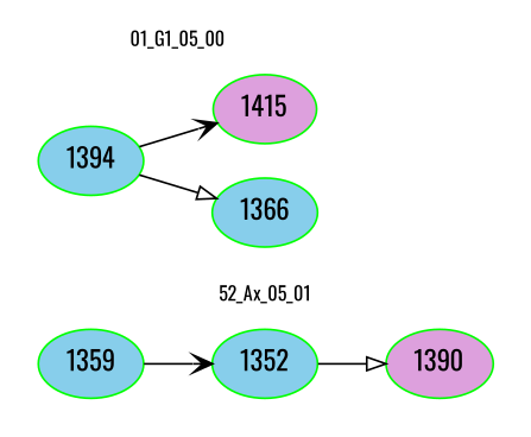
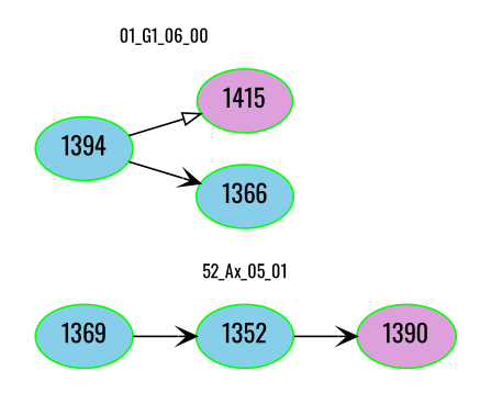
  digraph {
    fontname=Oswald
    rankdir=LR
    node [color=green fillcolor=skyblue fontname=Oswald style=filled]
    edge [arrowhead=vee color=black fontname=Oswald]
    n1 [label=1352]
    n2 [fillcolor=plum label=1390]
-   n3 [label=1359]
+   n3 [label=1369]
    n4 [label=1394]
    n5 [label=1366]
    n6 [fillcolor=plum label=1415]
    subgraph cluster_1 {
      color=white
      fontsize=10
      label="52_Ax_05_01"
      n1
      n2
      n3
    }
    subgraph cluster_2 {
      color=white
      fontsize=10
-     label="01_G1_05_00"
+     label="01_G1_06_00"
      n4
      n5
      n6
    }
-   n1 -> n2 [arrowhead=onormal]
+   n1 -> n2
    n3 -> n1
-   n4 -> n5 [arrowhead=onormal]
-   n4 -> n6
+   n4 -> n5
+   n4 -> n6 [arrowhead=onormal]
  }
